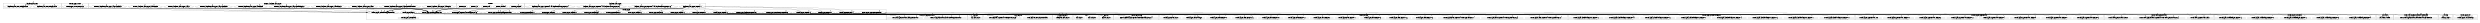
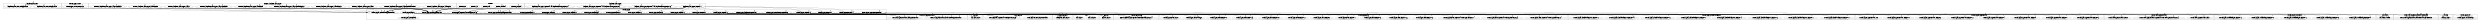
  digraph {
    "SimpleDB::Class::Item::stringify_value"
    "SimpleDB::Class::Item::stringify_values"
    "MooseX::Types::TypeDecorator::BEGIN@12"
    "MooseX::Types::TypeDecorator::BEGIN@8"
    "MooseX::Types::TypeDecorator::BEGIN@10"
    "MooseX::Types::TypeDecorator::new"
    "MooseX::Types::TypeDecorator::BEGIN@3"
    "MooseX::Types::TypeDecorator::BEGIN@7"
    "MooseX::Types::TypeDecorator::BEGIN@9"
    "MooseX::Types::TypeDecorator::BEGIN@4"
    "warnings::import"
    "Moose::Exporter::__ANON__[Moose/Exporter.pm:389]"
    "Moose::Exporter::setup_import_methods"
    "MooseX::Types::Moose::BEGIN@12"
    "MooseX::Types::Util::filter_tags"
    "Moose::Util::TypeConstraints::find_or_create_type_constraint"
    "Moose::Util::TypeConstraints::find_type_constraint"
    "B::Hooks::EndOfScope::__ANON__[B/Hooks/EndOfScope.pm:47]"
    "__TYPE__::SimpleDB::Class::Types::SdbArrayRefOfIntAsStr"
    "__TYPE__::SimpleDB::Class::Types::SdbHashRef"
    "__TYPE__::SimpleDB::Class::Types::SdbArrayRefOfInt"
    "__TYPE__::SimpleDB::Class::Types::SdbStr"
    "__TYPE__::SimpleDB::Class::Types::SdbDateTime"
    "__TYPE__::SimpleDB::Class::Types::SdbArrayRefOfStr"
    "__TYPE__::SimpleDB::Class::Types::SdbIntAsStr"
    "__TYPE__::SimpleDB::Class::Types::SdbArrayRefOfDateTime"
    "__TYPE__::SimpleDB::Class::Types::SdbInt"
    "__TYPE__::SimpleDB::Class::Types::SdbMediumStr"
    "Carp::Clan::import"
    "Sub::Name::subname"
    "namespace::clean::import"
    "Moose::Meta::TypeConstraint::Parameterizable::parameterize"
    "__TYPE__::ArrayRef"
    "__TYPE__::HashRef"
    n35 [label="__TYPE__::Util"]
    "__TYPE__::Str"
    "__TYPE__::Int"
    "strict::import"
    "strict::unimport"
    "MooseX::Types::create_base_type_constraint"
    "MooseX::Types::BEGIN@16"
    "MooseX::Types::BEGIN@22"
    "MooseX::Types::BEGIN@10"
    "MooseX::Types::BEGIN@20"
    "MooseX::Types::BEGIN@339"
    "MooseX::Types::coercion_export_generator"
    "MooseX::Types::CORE:match"
    "MooseX::Types::BEGIN@13"
    "MooseX::Types::BEGIN@12"
    "MooseX::Types::check_export_generator"
    "MooseX::Types::BEGIN@15"
    "MooseX::Types::BEGIN@2"
    "MooseX::Types::BEGIN@11"
    "MooseX::Types::create_type_decorator"
    "MooseX::Types::__ANON__[MooseX/Types.pm:486]"
    "MooseX::Types::BEGIN@14"
    "MooseX::Types::type_export_generator"
    "MooseX::Types::create_arged_type_constraint"
    "MooseX::Types::BEGIN@17"
    "MooseX::Types::import"
    "MooseX::Types::BEGIN@18"
    "Exporter::import"
    "SimpleDB::Class::Types::__ANON__[../lib/SimpleDB/Class/Types.pm:186]"
    "SimpleDB::Class::Types::__ANON__[../lib/SimpleDB/Class/Types.pm:206]"
    "SimpleDB::Class::Types::__ANON__[../lib/SimpleDB/Class/Types.pm:221]"
    "SimpleDB::Class::Types::BEGIN@77"
    "MooseX::Types::Base::__ANON__[MooseX/Types/Base.pm:85]"
    "MooseX::Types::Base::BEGIN@11"
    "MooseX::Types::Base::BEGIN@2"
    "MooseX::Types::Base::BEGIN@12"
    "MooseX::Types::Base::BEGIN@201"
    "MooseX::Types::Base::add_type"
    "MooseX::Types::Base::__ANON__[MooseX/Types/Base.pm:72]"
    "MooseX::Types::Base::import"
    "MooseX::Types::Base::__ANON__[MooseX/Types/Base.pm:77]"
    "MooseX::Types::Base::BEGIN@13"
    "MooseX::Types::Base::BEGIN@186"
    "MooseX::Types::Base::BEGIN@15"
-   "MooseX::Types::Base::BEGIN@243"
+   "MooseX::Types::Base::BEGIN@243" [label="MooseX::Types::Base::TYPE@243"]
    "MooseX::Types::Base::BEGIN@10"
    "MooseX::Types::UndefinedType::BEGIN@10"
    "MooseX::Types::UndefinedType::BEGIN@13"
    "MooseX::Types::UndefinedType::BEGIN@9"
    "MooseX::Types::UndefinedType::BEGIN@15"
    "MooseX::Types::UndefinedType::BEGIN@12"
    "Moose::Meta::TypeConstraint::coerce"
    "Moose::Meta::TypeConstraint::check"
    "Moose::Meta::TypeConstraint::__ANON__[Moose/Meta/TypeConstraint.pm:8]"
    "MooseX::Types::CheckedUtilExports::BEGIN@15"
    "MooseX::Types::CheckedUtilExports::BEGIN@49"
    "MooseX::Types::CheckedUtilExports::BEGIN@12"
    "MooseX::Types::CheckedUtilExports::BEGIN@10"
    "MooseX::Types::CheckedUtilExports::BEGIN@11"
    "MooseX::Types::CheckedUtilExports::BEGIN@13"
    "MooseX::Types::CheckedUtilExports::BEGIN@14"
    "MooseX::Types::CheckedUtilExports::BEGIN@17"
    subgraph cluster_1 {
      label="SimpleDB::Class::Item"
      "SimpleDB::Class::Item::stringify_value"
      "SimpleDB::Class::Item::stringify_values"
    }
    subgraph cluster_2 {
      label="MooseX::Types::TypeDecorator"
      "MooseX::Types::TypeDecorator::BEGIN@12"
      "MooseX::Types::TypeDecorator::BEGIN@8"
      "MooseX::Types::TypeDecorator::BEGIN@10"
      "MooseX::Types::TypeDecorator::new"
      "MooseX::Types::TypeDecorator::BEGIN@3"
      "MooseX::Types::TypeDecorator::BEGIN@7"
      "MooseX::Types::TypeDecorator::BEGIN@9"
      "MooseX::Types::TypeDecorator::BEGIN@4"
    }
    subgraph cluster_3 {
      label=warnings
      "warnings::import"
    }
    subgraph cluster_4 {
      label="Moose::Exporter"
      "Moose::Exporter::__ANON__[Moose/Exporter.pm:389]"
      "Moose::Exporter::setup_import_methods"
    }
    subgraph cluster_5 {
      label="MooseX::Types::Moose"
      "MooseX::Types::Moose::BEGIN@12"
    }
    subgraph cluster_6 {
      label="MooseX::Types::Util"
      "MooseX::Types::Util::filter_tags"
    }
    subgraph cluster_7 {
      label="Moose::Util::TypeConstraints"
      "Moose::Util::TypeConstraints::find_or_create_type_constraint"
      "Moose::Util::TypeConstraints::find_type_constraint"
    }
    subgraph cluster_8 {
      label="B::Hooks::EndOfScope"
      "B::Hooks::EndOfScope::__ANON__[B/Hooks/EndOfScope.pm:47]"
    }
    subgraph cluster_9 {
      label="__TYPE__::SimpleDB::Class::Types"
      "__TYPE__::SimpleDB::Class::Types::SdbArrayRefOfIntAsStr"
      "__TYPE__::SimpleDB::Class::Types::SdbHashRef"
      "__TYPE__::SimpleDB::Class::Types::SdbArrayRefOfInt"
      "__TYPE__::SimpleDB::Class::Types::SdbStr"
      "__TYPE__::SimpleDB::Class::Types::SdbDateTime"
      "__TYPE__::SimpleDB::Class::Types::SdbArrayRefOfStr"
      "__TYPE__::SimpleDB::Class::Types::SdbIntAsStr"
      "__TYPE__::SimpleDB::Class::Types::SdbArrayRefOfDateTime"
      "__TYPE__::SimpleDB::Class::Types::SdbInt"
      "__TYPE__::SimpleDB::Class::Types::SdbMediumStr"
    }
    subgraph cluster_10 {
      label="Carp::Clan"
      "Carp::Clan::import"
    }
    subgraph cluster_11 {
      label="Sub::Name"
      "Sub::Name::subname"
    }
    subgraph cluster_12 {
      label="namespace::clean"
      "namespace::clean::import"
    }
    subgraph cluster_13 {
      label="Moose::Meta::TypeConstraint::Parameterizable"
      "Moose::Meta::TypeConstraint::Parameterizable::parameterize"
    }
    subgraph cluster_14 {
      label=__TYPE__
      "__TYPE__::ArrayRef"
      "__TYPE__::HashRef"
      n35
      "__TYPE__::Str"
      "__TYPE__::Int"
    }
    subgraph cluster_15 {
      label="strict"
      "strict::import"
      "strict::unimport"
    }
    subgraph cluster_16 {
      label="MooseX::Types"
      "MooseX::Types::create_base_type_constraint"
      "MooseX::Types::BEGIN@16"
      "MooseX::Types::BEGIN@22"
      "MooseX::Types::BEGIN@10"
      "MooseX::Types::BEGIN@20"
      "MooseX::Types::BEGIN@339"
      "MooseX::Types::coercion_export_generator"
      "MooseX::Types::CORE:match"
      "MooseX::Types::BEGIN@13"
      "MooseX::Types::BEGIN@12"
      "MooseX::Types::check_export_generator"
      "MooseX::Types::BEGIN@15"
      "MooseX::Types::BEGIN@2"
      "MooseX::Types::BEGIN@11"
      "MooseX::Types::create_type_decorator"
      "MooseX::Types::__ANON__[MooseX/Types.pm:486]"
      "MooseX::Types::BEGIN@14"
      "MooseX::Types::type_export_generator"
      "MooseX::Types::create_arged_type_constraint"
      "MooseX::Types::BEGIN@17"
      "MooseX::Types::import"
      "MooseX::Types::BEGIN@18"
    }
    subgraph cluster_17 {
      label=Exporter
      "Exporter::import"
    }
    subgraph cluster_18 {
      label="SimpleDB::Class::Types"
      "SimpleDB::Class::Types::__ANON__[../lib/SimpleDB/Class/Types.pm:186]"
      "SimpleDB::Class::Types::__ANON__[../lib/SimpleDB/Class/Types.pm:206]"
      "SimpleDB::Class::Types::__ANON__[../lib/SimpleDB/Class/Types.pm:221]"
      "SimpleDB::Class::Types::BEGIN@77"
    }
    subgraph cluster_19 {
-     label="MooseX::Int::Base"
+     label="MooseX::Types::Base"
      "MooseX::Types::Base::__ANON__[MooseX/Types/Base.pm:85]"
      "MooseX::Types::Base::BEGIN@11"
      "MooseX::Types::Base::BEGIN@2"
      "MooseX::Types::Base::BEGIN@12"
      "MooseX::Types::Base::BEGIN@201"
      "MooseX::Types::Base::add_type"
      "MooseX::Types::Base::__ANON__[MooseX/Types/Base.pm:72]"
      "MooseX::Types::Base::import"
      "MooseX::Types::Base::__ANON__[MooseX/Types/Base.pm:77]"
      "MooseX::Types::Base::BEGIN@13"
      "MooseX::Types::Base::BEGIN@186"
      "MooseX::Types::Base::BEGIN@15"
      "MooseX::Types::Base::BEGIN@243"
      "MooseX::Types::Base::BEGIN@10"
    }
    subgraph cluster_20 {
      label="MooseX::Types::SdbIntAsStr"
      "MooseX::Types::UndefinedType::BEGIN@10"
      "MooseX::Types::UndefinedType::BEGIN@13"
      "MooseX::Types::UndefinedType::BEGIN@9"
      "MooseX::Types::UndefinedType::BEGIN@15"
      "MooseX::Types::UndefinedType::BEGIN@12"
    }
    subgraph cluster_21 {
      label="Moose::Meta::TypeConstraint"
      "Moose::Meta::TypeConstraint::coerce"
      "Moose::Meta::TypeConstraint::check"
      "Moose::Meta::TypeConstraint::__ANON__[Moose/Meta/TypeConstraint.pm:8]"
    }
    subgraph cluster_22 {
      label="MooseX::Types::CheckedUtilExports"
      "MooseX::Types::CheckedUtilExports::BEGIN@15"
      "MooseX::Types::CheckedUtilExports::BEGIN@49"
      "MooseX::Types::CheckedUtilExports::BEGIN@12"
      "MooseX::Types::CheckedUtilExports::BEGIN@10"
      "MooseX::Types::CheckedUtilExports::BEGIN@11"
      "MooseX::Types::CheckedUtilExports::BEGIN@13"
      "MooseX::Types::CheckedUtilExports::BEGIN@14"
      "MooseX::Types::CheckedUtilExports::BEGIN@17"
    }
    "SimpleDB::Class::Item::stringify_value" -> "MooseX::Types::__ANON__[MooseX/Types.pm:486]"
    "SimpleDB::Class::Item::stringify_values" -> "MooseX::Types::__ANON__[MooseX/Types.pm:486]"
    "MooseX::Types::Moose::BEGIN@12" -> "MooseX::Types::import"
    "__TYPE__::SimpleDB::Class::Types::SdbArrayRefOfIntAsStr" -> "MooseX::Types::create_base_type_constraint"
    "__TYPE__::SimpleDB::Class::Types::SdbArrayRefOfIntAsStr" -> "MooseX::Types::create_type_decorator"
    "__TYPE__::SimpleDB::Class::Types::SdbHashRef" -> "MooseX::Types::create_base_type_constraint"
    "__TYPE__::SimpleDB::Class::Types::SdbHashRef" -> "MooseX::Types::create_type_decorator"
    "__TYPE__::SimpleDB::Class::Types::SdbArrayRefOfInt" -> "MooseX::Types::create_base_type_constraint"
    "__TYPE__::SimpleDB::Class::Types::SdbArrayRefOfInt" -> "MooseX::Types::create_type_decorator"
    "__TYPE__::SimpleDB::Class::Types::SdbStr" -> "MooseX::Types::create_base_type_constraint"
    "__TYPE__::SimpleDB::Class::Types::SdbStr" -> "MooseX::Types::create_type_decorator"
    "__TYPE__::SimpleDB::Class::Types::SdbDateTime" -> "MooseX::Types::create_base_type_constraint"
    "__TYPE__::SimpleDB::Class::Types::SdbDateTime" -> "MooseX::Types::create_type_decorator"
    "__TYPE__::SimpleDB::Class::Types::SdbArrayRefOfStr" -> "MooseX::Types::create_base_type_constraint"
    "__TYPE__::SimpleDB::Class::Types::SdbArrayRefOfStr" -> "MooseX::Types::create_type_decorator"
    "__TYPE__::SimpleDB::Class::Types::SdbIntAsStr" -> "MooseX::Types::create_base_type_constraint"
    "__TYPE__::SimpleDB::Class::Types::SdbIntAsStr" -> "MooseX::Types::create_type_decorator"
    "__TYPE__::SimpleDB::Class::Types::SdbArrayRefOfDateTime" -> "MooseX::Types::create_base_type_constraint"
    "__TYPE__::SimpleDB::Class::Types::SdbArrayRefOfDateTime" -> "MooseX::Types::create_type_decorator"
    "__TYPE__::SimpleDB::Class::Types::SdbInt" -> "MooseX::Types::create_base_type_constraint"
    "__TYPE__::SimpleDB::Class::Types::SdbInt" -> "MooseX::Types::create_type_decorator"
    "__TYPE__::SimpleDB::Class::Types::SdbMediumStr" -> "MooseX::Types::create_base_type_constraint"
    "__TYPE__::SimpleDB::Class::Types::SdbMediumStr" -> "MooseX::Types::create_type_decorator"
    "__TYPE__::ArrayRef" -> "MooseX::Types::create_type_decorator"
    "__TYPE__::ArrayRef" -> "MooseX::Types::create_arged_type_constraint"
    "__TYPE__::HashRef" -> "MooseX::Types::create_base_type_constraint"
    "__TYPE__::HashRef" -> "MooseX::Types::create_type_decorator"
    n35 -> "MooseX::Types::create_base_type_constraint"
    n35 -> "MooseX::Types::create_type_decorator"
    "__TYPE__::Str" -> "MooseX::Types::create_base_type_constraint"
    "__TYPE__::Str" -> "MooseX::Types::create_type_decorator"
    "__TYPE__::Int" -> "MooseX::Types::create_base_type_constraint"
    "__TYPE__::Int" -> "MooseX::Types::create_type_decorator"
    "MooseX::Types::create_base_type_constraint" -> "Moose::Util::TypeConstraints::find_type_constraint"
    "MooseX::Types::BEGIN@16" -> "Carp::Clan::import"
    "MooseX::Types::BEGIN@10" -> "Moose::Exporter::__ANON__[Moose/Exporter.pm:389]"
    "MooseX::Types::BEGIN@20" -> "namespace::clean::import"
    "MooseX::Types::BEGIN@339" -> "strict::unimport"
    "MooseX::Types::BEGIN@13" -> "Exporter::import"
    "MooseX::Types::BEGIN@12" -> "B::Hooks::EndOfScope::__ANON__[B/Hooks/EndOfScope.pm:47]"
    "MooseX::Types::BEGIN@12" -> "MooseX::Types::Base::BEGIN@11"
    "MooseX::Types::BEGIN@12" -> "MooseX::Types::Base::BEGIN@2"
    "MooseX::Types::BEGIN@12" -> "MooseX::Types::Base::BEGIN@12"
    "MooseX::Types::BEGIN@12" -> "MooseX::Types::Base::BEGIN@201"
    "MooseX::Types::BEGIN@12" -> "MooseX::Types::Base::BEGIN@13"
    "MooseX::Types::BEGIN@12" -> "MooseX::Types::Base::BEGIN@186"
    "MooseX::Types::BEGIN@12" -> "MooseX::Types::Base::BEGIN@15"
    "MooseX::Types::BEGIN@12" -> "MooseX::Types::Base::BEGIN@243"
    "MooseX::Types::BEGIN@12" -> "MooseX::Types::Base::BEGIN@10"
    "MooseX::Types::BEGIN@15" -> "Moose::Exporter::setup_import_methods"
    "MooseX::Types::BEGIN@15" -> "B::Hooks::EndOfScope::__ANON__[B/Hooks/EndOfScope.pm:47]"
    "MooseX::Types::BEGIN@15" -> "MooseX::Types::CheckedUtilExports::BEGIN@15"
    "MooseX::Types::BEGIN@15" -> "MooseX::Types::CheckedUtilExports::BEGIN@49"
    "MooseX::Types::BEGIN@15" -> "MooseX::Types::CheckedUtilExports::BEGIN@12"
    "MooseX::Types::BEGIN@15" -> "MooseX::Types::CheckedUtilExports::BEGIN@10"
    "MooseX::Types::BEGIN@15" -> "MooseX::Types::CheckedUtilExports::BEGIN@11"
    "MooseX::Types::BEGIN@15" -> "MooseX::Types::CheckedUtilExports::BEGIN@13"
    "MooseX::Types::BEGIN@15" -> "MooseX::Types::CheckedUtilExports::BEGIN@14"
    "MooseX::Types::BEGIN@15" -> "MooseX::Types::CheckedUtilExports::BEGIN@17"
    "MooseX::Types::BEGIN@2" -> "Moose::Exporter::__ANON__[Moose/Exporter.pm:389]"
    "MooseX::Types::BEGIN@11" -> "MooseX::Types::TypeDecorator::BEGIN@12"
    "MooseX::Types::BEGIN@11" -> "MooseX::Types::TypeDecorator::BEGIN@8"
    "MooseX::Types::BEGIN@11" -> "MooseX::Types::TypeDecorator::BEGIN@10"
    "MooseX::Types::BEGIN@11" -> "MooseX::Types::TypeDecorator::BEGIN@3"
    "MooseX::Types::BEGIN@11" -> "MooseX::Types::TypeDecorator::BEGIN@7"
    "MooseX::Types::BEGIN@11" -> "MooseX::Types::TypeDecorator::BEGIN@9"
    "MooseX::Types::BEGIN@11" -> "MooseX::Types::TypeDecorator::BEGIN@4"
    "MooseX::Types::create_type_decorator" -> "MooseX::Types::TypeDecorator::new"
    "MooseX::Types::__ANON__[MooseX/Types.pm:486]" -> "Moose::Util::TypeConstraints::find_type_constraint"
    "MooseX::Types::__ANON__[MooseX/Types.pm:486]" -> "Moose::Meta::TypeConstraint::coerce"
    "MooseX::Types::__ANON__[MooseX/Types.pm:486]" -> "Moose::Meta::TypeConstraint::check"
    "MooseX::Types::__ANON__[MooseX/Types.pm:486]" -> "Moose::Meta::TypeConstraint::__ANON__[Moose/Meta/TypeConstraint.pm:8]"
    "MooseX::Types::BEGIN@14" -> "MooseX::Types::UndefinedType::BEGIN@10"
    "MooseX::Types::BEGIN@14" -> "MooseX::Types::UndefinedType::BEGIN@13"
    "MooseX::Types::BEGIN@14" -> "MooseX::Types::UndefinedType::BEGIN@9"
    "MooseX::Types::BEGIN@14" -> "MooseX::Types::UndefinedType::BEGIN@15"
    "MooseX::Types::BEGIN@14" -> "MooseX::Types::UndefinedType::BEGIN@12"
    "MooseX::Types::type_export_generator" -> "Sub::Name::subname"
    "MooseX::Types::create_arged_type_constraint" -> "Moose::Util::TypeConstraints::find_or_create_type_constraint"
    "MooseX::Types::create_arged_type_constraint" -> "Moose::Meta::TypeConstraint::Parameterizable::parameterize"
    "MooseX::Types::BEGIN@17" -> "Exporter::import"
    "MooseX::Types::import" -> "warnings::import"
    "MooseX::Types::import" -> "Moose::Exporter::__ANON__[Moose/Exporter.pm:389]"
    "MooseX::Types::import" -> "MooseX::Types::Util::filter_tags"
    "MooseX::Types::import" -> "strict::import"
    "MooseX::Types::import" -> "MooseX::Types::CORE:match"
    "MooseX::Types::import" -> "MooseX::Types::Base::add_type"
    "MooseX::Types::import" -> "MooseX::Types::Base::import"
    "MooseX::Types::BEGIN@18" -> "Exporter::import"
    "SimpleDB::Class::Types::__ANON__[../lib/SimpleDB/Class/Types.pm:186]" -> "MooseX::Types::__ANON__[MooseX/Types.pm:486]"
    "SimpleDB::Class::Types::__ANON__[../lib/SimpleDB/Class/Types.pm:206]" -> "MooseX::Types::__ANON__[MooseX/Types.pm:486]"
    "SimpleDB::Class::Types::__ANON__[../lib/SimpleDB/Class/Types.pm:221]" -> "MooseX::Types::__ANON__[MooseX/Types.pm:486]"
    "SimpleDB::Class::Types::BEGIN@77" -> "MooseX::Types::BEGIN@16"
    "SimpleDB::Class::Types::BEGIN@77" -> "MooseX::Types::BEGIN@22"
    "SimpleDB::Class::Types::BEGIN@77" -> "MooseX::Types::BEGIN@10"
    "SimpleDB::Class::Types::BEGIN@77" -> "MooseX::Types::BEGIN@20"
    "SimpleDB::Class::Types::BEGIN@77" -> "MooseX::Types::BEGIN@339"
    "SimpleDB::Class::Types::BEGIN@77" -> "MooseX::Types::BEGIN@13"
    "SimpleDB::Class::Types::BEGIN@77" -> "MooseX::Types::BEGIN@12"
    "SimpleDB::Class::Types::BEGIN@77" -> "MooseX::Types::BEGIN@15"
    "SimpleDB::Class::Types::BEGIN@77" -> "MooseX::Types::BEGIN@2"
    "SimpleDB::Class::Types::BEGIN@77" -> "MooseX::Types::BEGIN@11"
    "SimpleDB::Class::Types::BEGIN@77" -> "MooseX::Types::BEGIN@14"
    "SimpleDB::Class::Types::BEGIN@77" -> "MooseX::Types::BEGIN@17"
    "SimpleDB::Class::Types::BEGIN@77" -> "MooseX::Types::import"
    "SimpleDB::Class::Types::BEGIN@77" -> "MooseX::Types::BEGIN@18"
    "MooseX::Types::Base::__ANON__[MooseX/Types/Base.pm:85]" -> "MooseX::Types::coercion_export_generator"
    "MooseX::Types::Base::__ANON__[MooseX/Types/Base.pm:72]" -> "MooseX::Types::type_export_generator"
    "MooseX::Types::Base::__ANON__[MooseX/Types/Base.pm:77]" -> "MooseX::Types::check_export_generator"
  }
